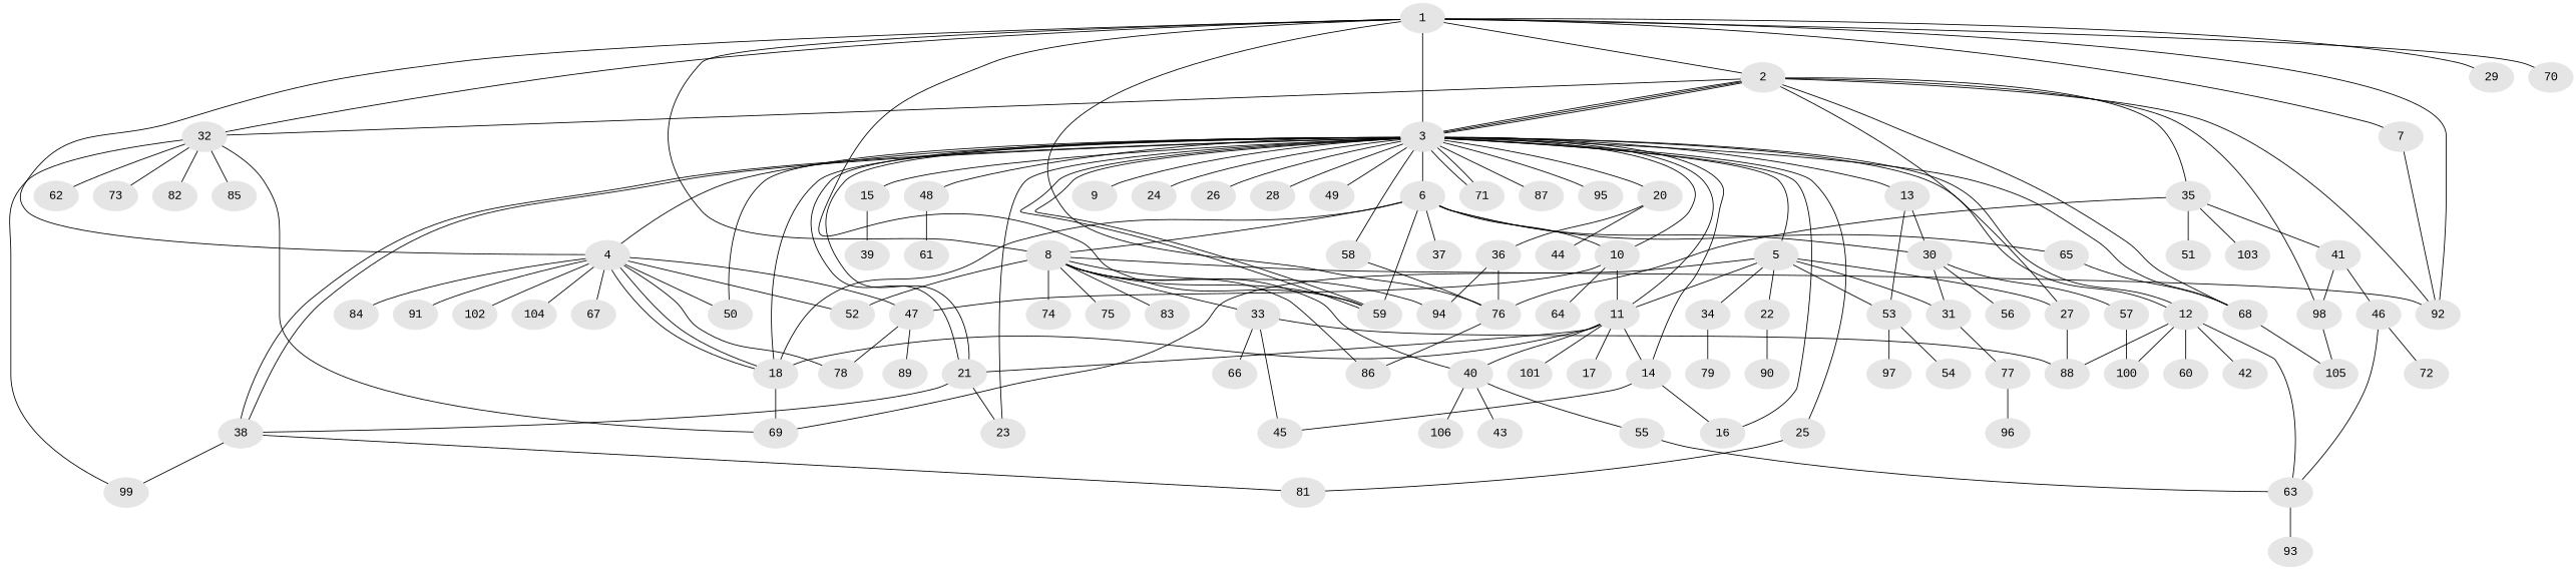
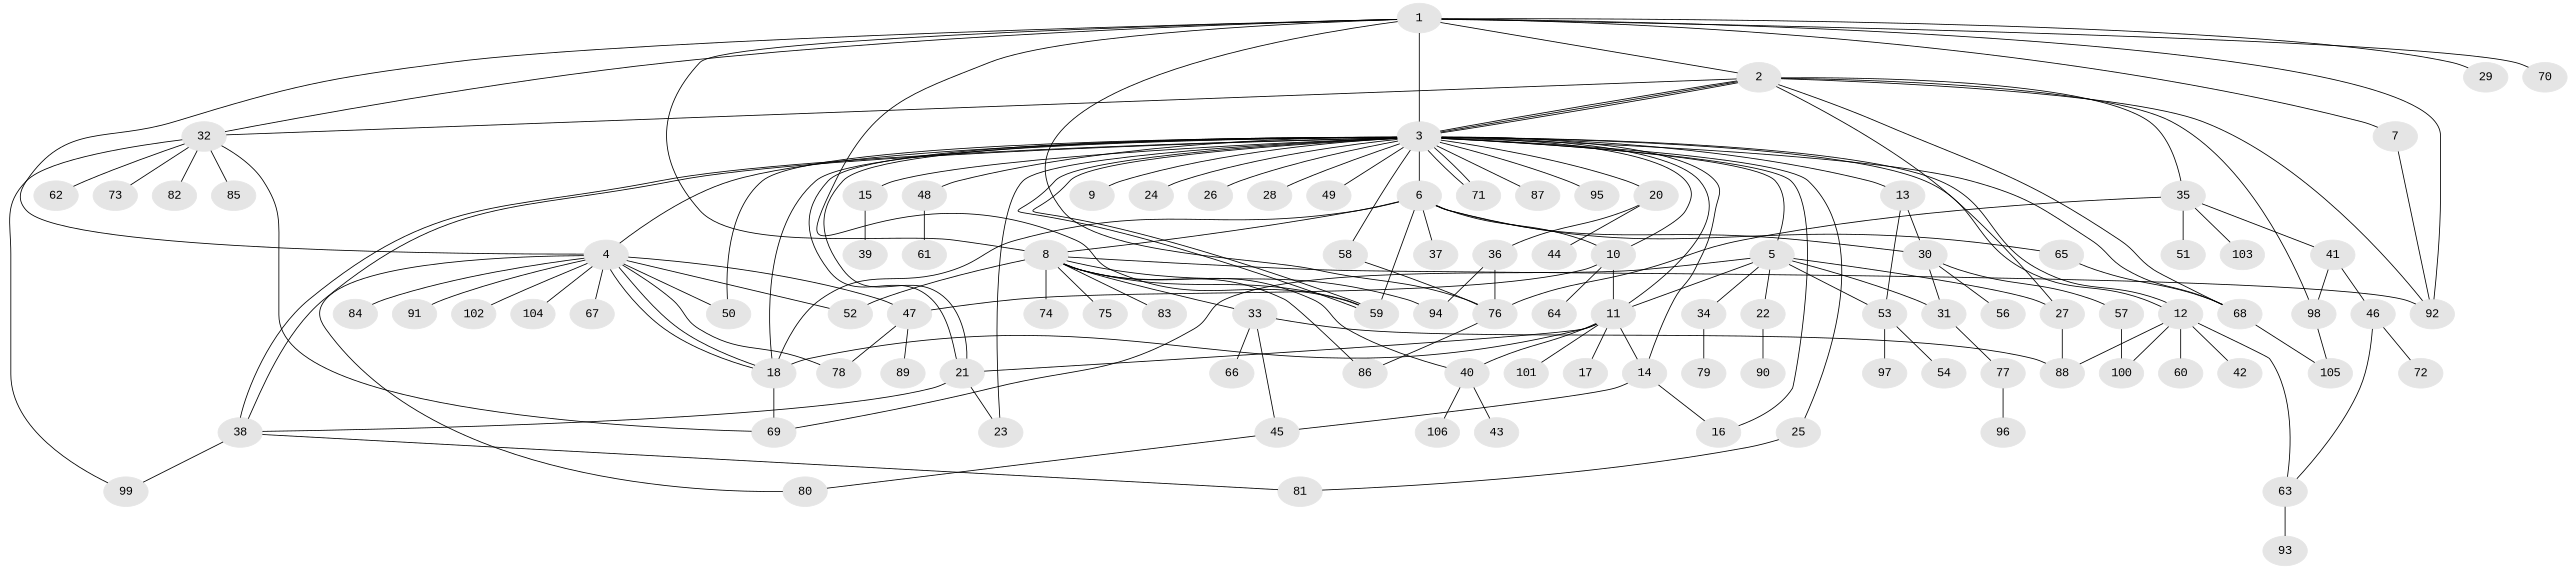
  graph {
    fontname="Liberation Mono"
    node [color=gray90 fontname="Liberation Mono" style=filled]
    edge [fontname="Liberation Mono"]
    1
    2
    3
    4
    7
    8
    29
    32
    59
    70
    76
    92
    27
    35
    68
    98
    5
    6
    9
    10
    11
    12
    13
    14
    15
    16
    18
    20
    21
    23
    24
    25
    26
    28
    38
    48
    49
    50
    58
    71
    87
    95
    47
    52
    67
    78
+   80
    84
    91
    102
    104
    33
    40
    74
    75
    83
    86
    94
    69
    62
    73
    82
    85
    99
    88
    41
    51
    103
    105
    22
    31
    34
    53
    30
    37
    65
    64
    17
    101
    42
    60
    63
    100
    45
    39
    36
    44
    81
    61
    89
    90
    77
    79
    54
    97
    56
    57
    66
    43
-   55
    106
    93
    96
    46
    72
    1 -- 2
    1 -- 3
    1 -- 4
    1 -- 7
    1 -- 8
    1 -- 29
    1 -- 32
    1 -- 59
    1 -- 70
    1 -- 76
    1 -- 92
    2 -- 3
    2 -- 3
    2 -- 3
    2 -- 32
    2 -- 92
    2 -- 27
    2 -- 35
    2 -- 68
    2 -- 98
    3 -- 4
    3 -- 59
    3 -- 59
    3 -- 68
    3 -- 5
    3 -- 6
    3 -- 9
    3 -- 10
    3 -- 11
    3 -- 12
    3 -- 12
    3 -- 13
    3 -- 14
    3 -- 15
    3 -- 16
    3 -- 18
    3 -- 20
    3 -- 21
    3 -- 21
    3 -- 23
    3 -- 24
    3 -- 25
    3 -- 26
    3 -- 28
    3 -- 38
    3 -- 38
    3 -- 48
    3 -- 49
    3 -- 50
    3 -- 58
    3 -- 71
    3 -- 71
    3 -- 87
    3 -- 95
    4 -- 18
    4 -- 18
    4 -- 50
    4 -- 47
    4 -- 52
    4 -- 67
    4 -- 78
+   4 -- 80
    4 -- 84
    4 -- 91
    4 -- 102
    4 -- 104
    7 -- 92
    8 -- 59
    8 -- 92
    8 -- 52
    8 -- 33
    8 -- 40
    8 -- 74
    8 -- 75
    8 -- 83
    8 -- 86
    8 -- 94
    32 -- 69
    32 -- 62
    32 -- 73
    32 -- 82
    32 -- 85
    32 -- 99
    76 -- 86
    27 -- 88
    35 -- 76
    35 -- 41
    35 -- 51
    35 -- 103
    68 -- 105
    98 -- 105
    5 -- 27
    5 -- 11
    5 -- 69
    5 -- 22
    5 -- 31
    5 -- 34
    5 -- 53
    6 -- 8
    6 -- 59
    6 -- 10
    6 -- 18
    6 -- 30
    6 -- 37
    6 -- 65
    10 -- 11
    10 -- 47
    10 -- 64
    11 -- 14
    11 -- 18
    11 -- 21
    11 -- 40
    11 -- 17
    11 -- 101
    12 -- 88
    12 -- 42
    12 -- 60
    12 -- 63
    12 -- 100
    13 -- 53
    13 -- 30
    14 -- 16
    14 -- 45
    15 -- 39
    18 -- 69
    20 -- 36
    20 -- 44
    21 -- 23
    21 -- 38
    25 -- 81
    38 -- 99
    38 -- 81
    48 -- 61
    58 -- 76
    47 -- 78
    47 -- 89
    33 -- 88
    33 -- 45
    33 -- 66
    40 -- 43
-   40 -- 55
    40 -- 106
    41 -- 98
    41 -- 46
    22 -- 90
    31 -- 77
    34 -- 79
    53 -- 54
    53 -- 97
    30 -- 31
    30 -- 56
    30 -- 57
    65 -- 68
    63 -- 93
+   45 -- 80
    36 -- 76
    36 -- 94
    77 -- 96
    57 -- 100
-   55 -- 63
    46 -- 63
    46 -- 72
  }
